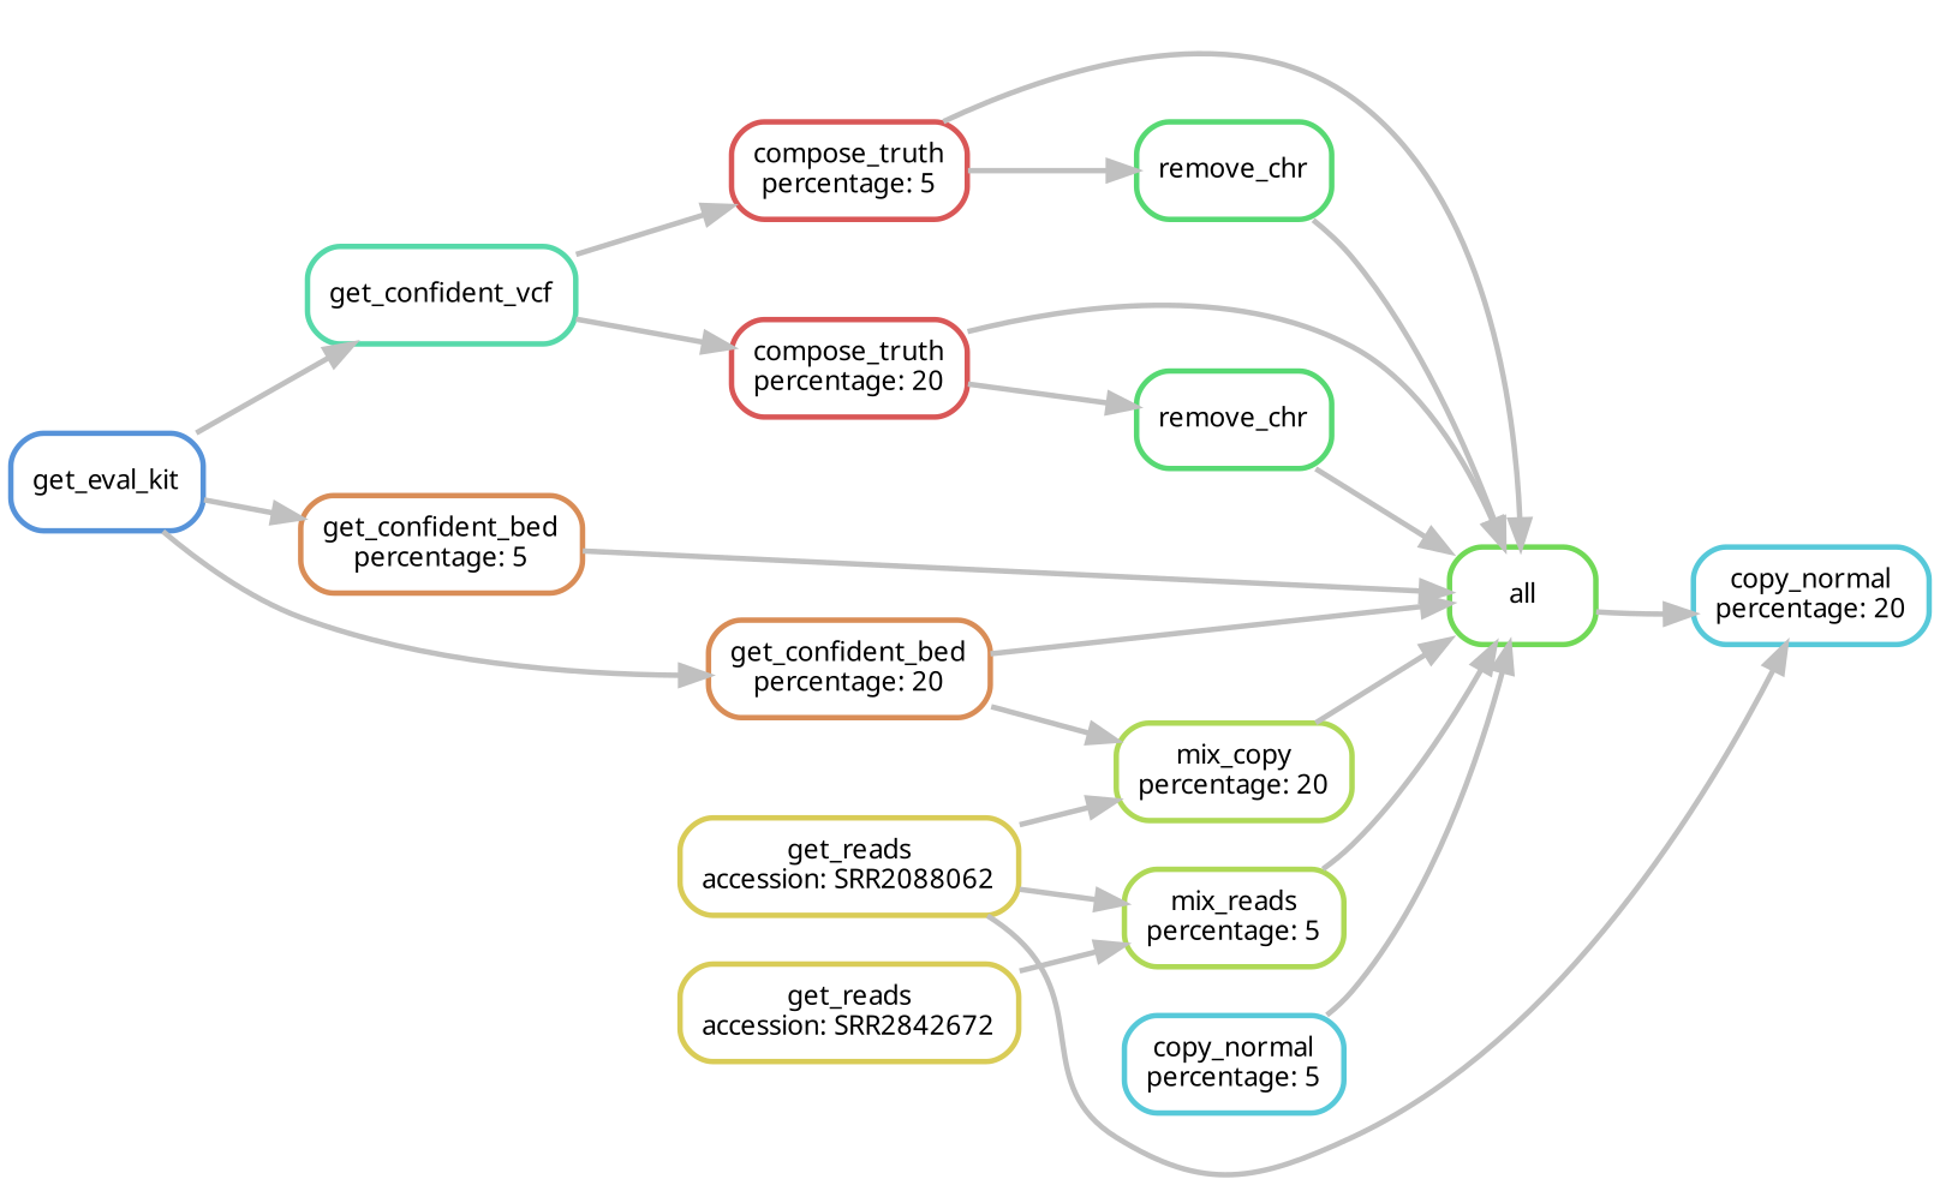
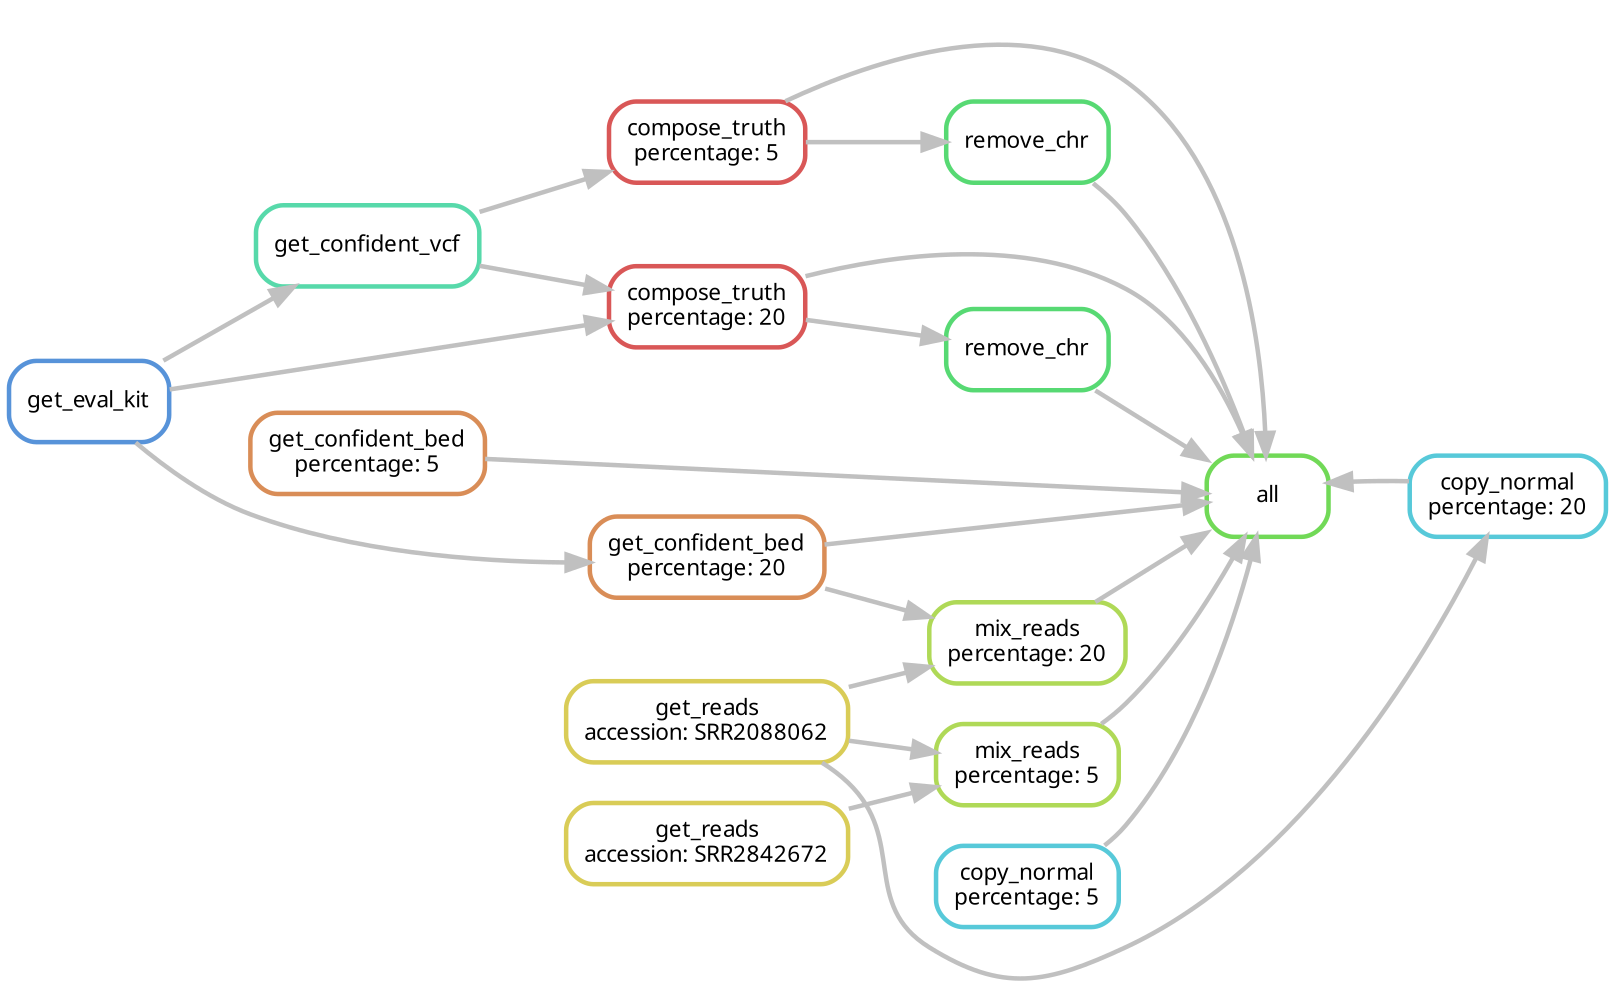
  digraph {
    bgcolor=white
    rankdir=LR
    node [color="0.00 0.6 0.85" fontname=sans fontsize=10 penwidth=2 shape=box style=rounded]
    edge [color=grey penwidth=2]
    n1 [color="0.30 0.6 0.85" label=all]
    n2 [label="compose_truth\npercentage: 5"]
    n3 [color="0.37 0.6 0.85" label=remove_chr]
    n4 [color="0.44 0.6 0.85" label=get_confident_vcf]
    n5 [label="compose_truth\npercentage: 20"]
    n6 [color="0.37 0.6 0.85" label=remove_chr]
    n7 [color="0.59 0.6 0.85" label=get_eval_kit]
    n8 [color="0.07 0.6 0.85" label="get_confident_bed\npercentage: 5"]
    n9 [color="0.07 0.6 0.85" label="get_confident_bed\npercentage: 20"]
-   n10 [color="0.22 0.6 0.85" label="mix_copy\npercentage: 20"]
+   n10 [color="0.22 0.6 0.85" label="mix_reads\npercentage: 20"]
    n11 [color="0.22 0.6 0.85" label="mix_reads\npercentage: 5"]
    n12 [color="0.15 0.6 0.85" label="get_reads\naccession: SRR2088062"]
    n13 [color="0.52 0.6 0.85" label="copy_normal\npercentage: 20"]
    n14 [color="0.52 0.6 0.85" label="copy_normal\npercentage: 5"]
    n15 [color="0.15 0.6 0.85" label="get_reads\naccession: SRR2842672"]
    n2 -> n1
    n2 -> n3
    n3 -> n1
    n4 -> n2
    n4 -> n5
    n5 -> n1
    n5 -> n6
    n6 -> n1
    n7 -> n4
-   n7 -> n8
+   n7 -> n5
    n7 -> n9
    n8 -> n1
    n9 -> n1
    n9 -> n10
    n10 -> n1
    n11 -> n1
    n12 -> n10
    n12 -> n11
    n12 -> n13
-   n1 -> n13
+   n13 -> n1
    n14 -> n1
    n15 -> n11
  }
